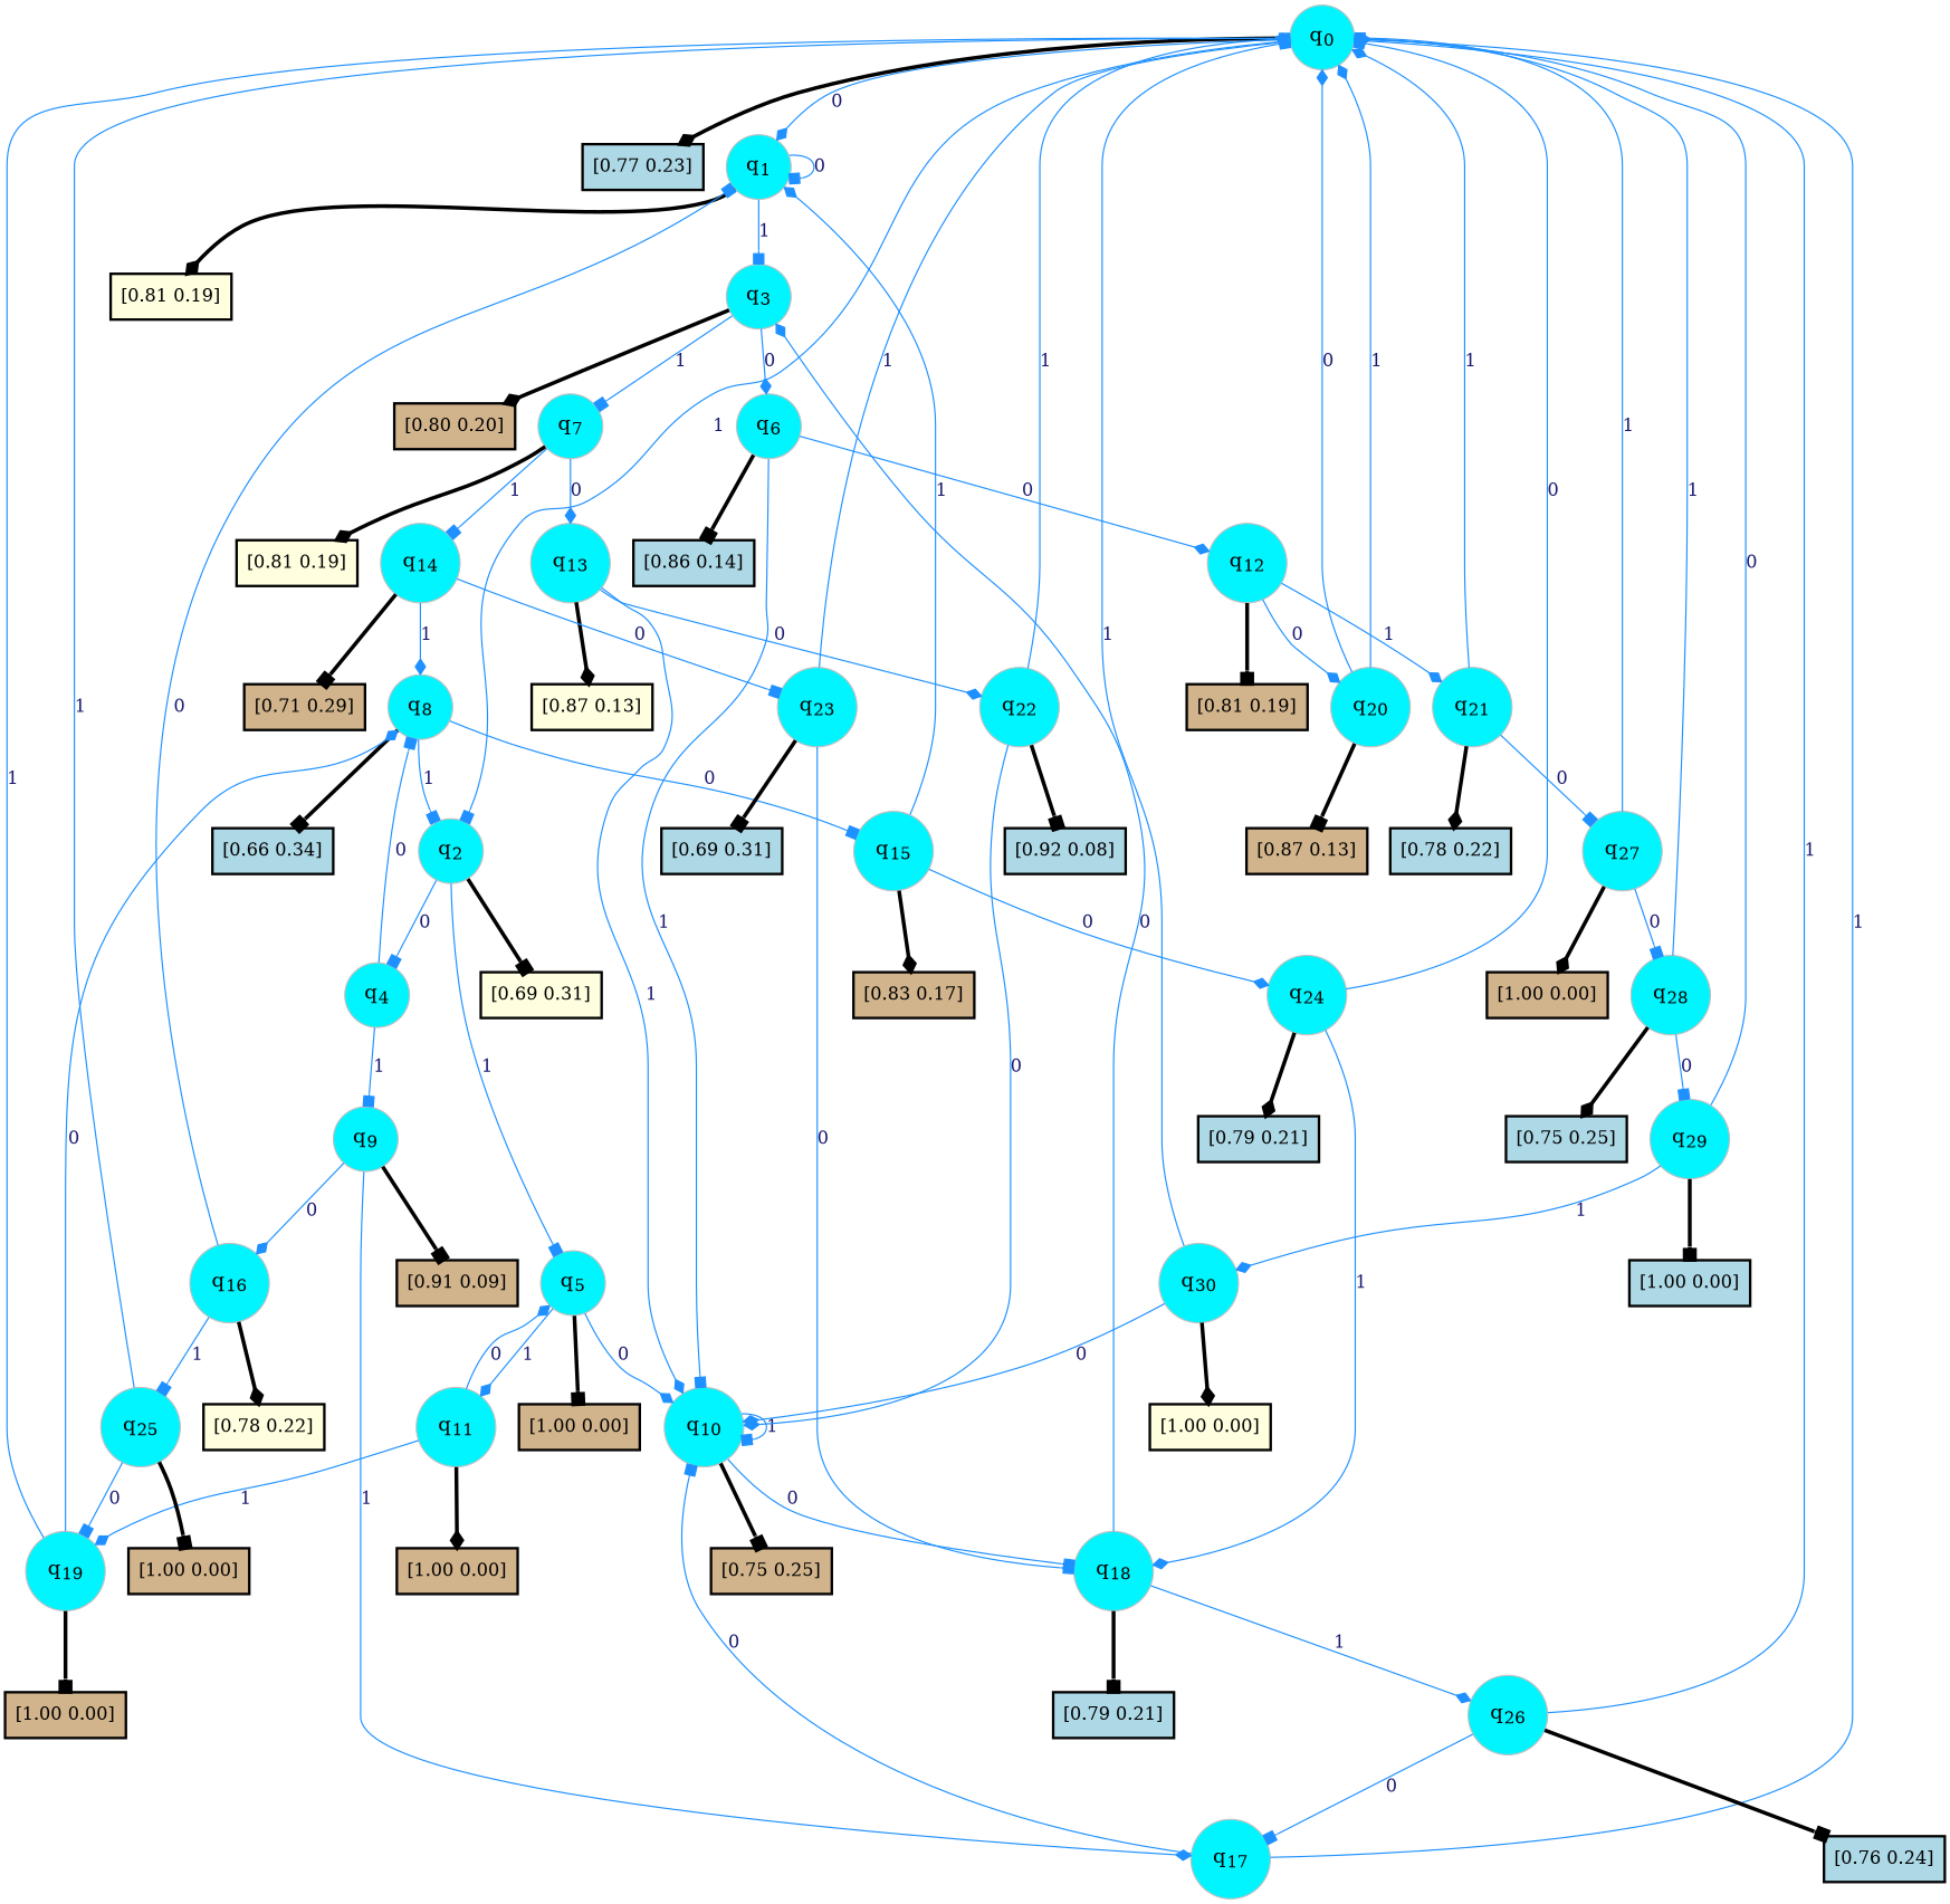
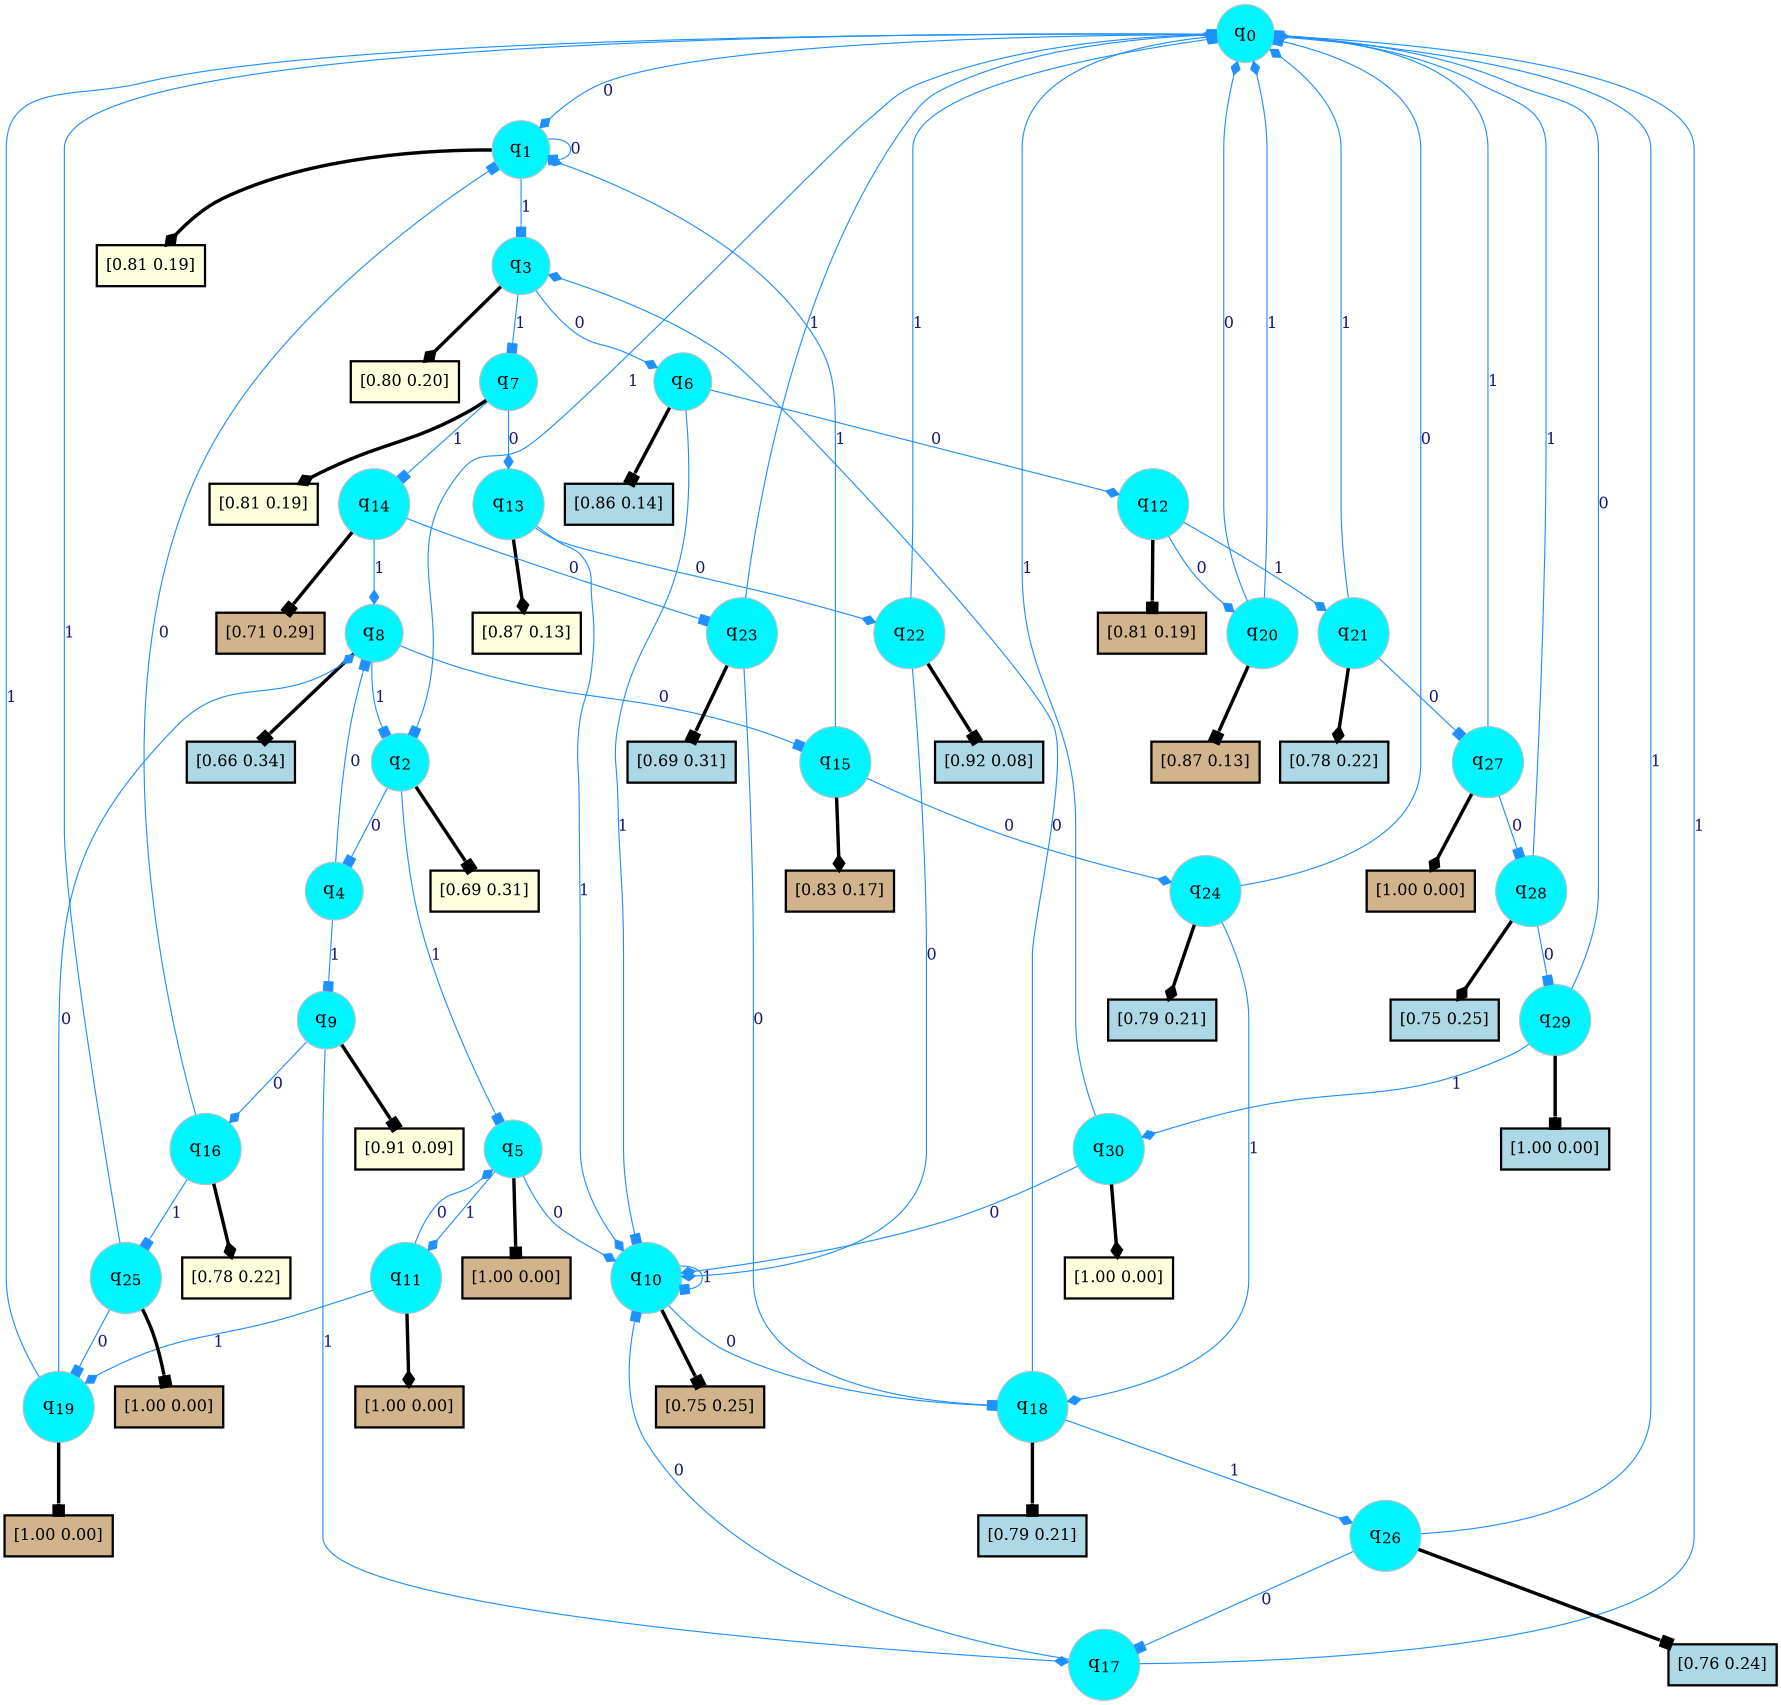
  digraph {
    fontname="DejaVu Serif"
    rankdir=TD
    node [color=gray fillcolor=turquoise1 fontcolor=black fontname="DejaVu Serif" fontsize=16 fontweight=bold shape=circle style=filled]
    edge [arrowhead=box arrowsize=1 color=dodgerblue1 fontcolor=midnightblue fontname="DejaVu Serif" fontweight=bold penwidth=1 style=solid weight=20]
    n1 [label=<q<SUB>0</SUB>>]
    n2 [label=<q<SUB>1</SUB>>]
    n3 [label=<q<SUB>2</SUB>>]
-   n4 [color=black fillcolor=lightblue fontsize=14 label="[0.77 0.23]" penwidth=2 shape=box]
    n5 [label=<q<SUB>3</SUB>>]
    n6 [color=black fillcolor=lightyellow fontsize=14 label="[0.81 0.19]" penwidth=2 shape=box]
    n7 [label=<q<SUB>4</SUB>>]
    n8 [label=<q<SUB>5</SUB>>]
    n9 [color=black fillcolor=lightyellow fontsize=14 label="[0.69 0.31]" penwidth=2 shape=box]
    n10 [label=<q<SUB>6</SUB>>]
    n11 [label=<q<SUB>7</SUB>>]
-   n12 [color=black fillcolor=tan fontsize=14 label="[0.80 0.20]" penwidth=2 shape=box]
+   n12 [color=black fillcolor=lightyellow fontsize=14 label="[0.80 0.20]" penwidth=2 shape=box]
    n13 [label=<q<SUB>8</SUB>>]
    n14 [label=<q<SUB>9</SUB>>]
    n15 [label=<q<SUB>10</SUB>>]
    n16 [label=<q<SUB>11</SUB>>]
    n17 [color=black fillcolor=tan fontsize=14 label="[1.00 0.00]" penwidth=2 shape=box]
    n18 [label=<q<SUB>12</SUB>>]
    n19 [color=black fillcolor=lightblue fontsize=14 label="[0.86 0.14]" penwidth=2 shape=box]
    n20 [label=<q<SUB>13</SUB>>]
    n21 [label=<q<SUB>14</SUB>>]
    n22 [color=black fillcolor=lightyellow fontsize=14 label="[0.81 0.19]" penwidth=2 shape=box]
    n23 [label=<q<SUB>15</SUB>>]
    n24 [color=black fillcolor=lightblue fontsize=14 label="[0.66 0.34]" penwidth=2 shape=box]
    n25 [label=<q<SUB>16</SUB>>]
    n26 [label=<q<SUB>17</SUB>>]
-   n27 [color=black fillcolor=tan fontsize=14 label="[0.91 0.09]" penwidth=2 shape=box]
+   n27 [color=black fillcolor=lightyellow fontsize=14 label="[0.91 0.09]" penwidth=2 shape=box]
    n28 [label=<q<SUB>18</SUB>>]
    n29 [color=black fillcolor=tan fontsize=14 label="[0.75 0.25]" penwidth=2 shape=box]
    n30 [label=<q<SUB>19</SUB>>]
    n31 [color=black fillcolor=tan fontsize=14 label="[1.00 0.00]" penwidth=2 shape=box]
    n32 [label=<q<SUB>20</SUB>>]
    n33 [label=<q<SUB>21</SUB>>]
    n34 [color=black fillcolor=tan fontsize=14 label="[0.81 0.19]" penwidth=2 shape=box]
    n35 [label=<q<SUB>22</SUB>>]
    n36 [color=black fillcolor=lightyellow fontsize=14 label="[0.87 0.13]" penwidth=2 shape=box]
    n37 [label=<q<SUB>23</SUB>>]
    n38 [color=black fillcolor=tan fontsize=14 label="[0.71 0.29]" penwidth=2 shape=box]
    n39 [label=<q<SUB>24</SUB>>]
    n40 [color=black fillcolor=tan fontsize=14 label="[0.83 0.17]" penwidth=2 shape=box]
    n41 [label=<q<SUB>25</SUB>>]
    n42 [color=black fillcolor=lightyellow fontsize=14 label="[0.78 0.22]" penwidth=2 shape=box]
    n43 [label=<q<SUB>26</SUB>>]
    n44 [color=black fillcolor=lightblue fontsize=14 label="[0.79 0.21]" penwidth=2 shape=box]
    n45 [color=black fillcolor=tan fontsize=14 label="[1.00 0.00]" penwidth=2 shape=box]
    n46 [color=black fillcolor=tan fontsize=14 label="[0.87 0.13]" penwidth=2 shape=box]
    n47 [label=<q<SUB>27</SUB>>]
    n48 [color=black fillcolor=lightblue fontsize=14 label="[0.78 0.22]" penwidth=2 shape=box]
    n49 [color=black fillcolor=lightblue fontsize=14 label="[0.92 0.08]" penwidth=2 shape=box]
    n50 [color=black fillcolor=lightblue fontsize=14 label="[0.69 0.31]" penwidth=2 shape=box]
    n51 [color=black fillcolor=lightblue fontsize=14 label="[0.79 0.21]" penwidth=2 shape=box]
    n52 [color=black fillcolor=tan fontsize=14 label="[1.00 0.00]" penwidth=2 shape=box]
    n53 [color=black fillcolor=lightblue fontsize=14 label="[0.76 0.24]" penwidth=2 shape=box]
    n54 [label=<q<SUB>28</SUB>>]
    n55 [color=black fillcolor=tan fontsize=14 label="[1.00 0.00]" penwidth=2 shape=box]
    n56 [label=<q<SUB>29</SUB>>]
    n57 [color=black fillcolor=lightblue fontsize=14 label="[0.75 0.25]" penwidth=2 shape=box]
    n58 [label=<q<SUB>30</SUB>>]
    n59 [color=black fillcolor=lightblue fontsize=14 label="[1.00 0.00]" penwidth=2 shape=box]
    n60 [color=black fillcolor=lightyellow fontsize=14 label="[1.00 0.00]" penwidth=2 shape=box]
    n1 -> n2 [arrowhead=diamond label=0]
    n1 -> n3 [label=1]
-   n1 -> n4 [arrowhead=diamond color=black penwidth=3]
    n2 -> n2 [label=0]
    n2 -> n5 [label=1]
    n2 -> n6 [arrowhead=diamond color=black penwidth=3]
    n3 -> n7 [label=0]
    n3 -> n8 [label=1]
    n3 -> n9 [color=black penwidth=3]
    n5 -> n10 [arrowhead=diamond label=0]
    n5 -> n11 [label=1]
    n5 -> n12 [arrowhead=diamond color=black penwidth=3]
    n7 -> n13 [label=0]
    n7 -> n14 [label=1]
    n8 -> n15 [arrowhead=diamond label=0]
    n8 -> n16 [arrowhead=diamond label=1]
    n8 -> n17 [color=black penwidth=3]
    n10 -> n15 [label=1]
    n10 -> n18 [arrowhead=diamond label=0]
    n10 -> n19 [color=black penwidth=3]
    n11 -> n20 [arrowhead=diamond label=0]
    n11 -> n21 [label=1]
    n11 -> n22 [arrowhead=diamond color=black penwidth=3]
    n13 -> n3 [label=1]
    n13 -> n23 [label=0]
    n13 -> n24 [color=black penwidth=3]
    n14 -> n25 [arrowhead=diamond label=0]
    n14 -> n26 [arrowhead=diamond label=1]
    n14 -> n27 [color=black penwidth=3]
    n15 -> n15 [label=1]
    n15 -> n28 [label=0]
    n15 -> n29 [color=black penwidth=3]
    n16 -> n8 [arrowhead=diamond label=0]
    n16 -> n30 [arrowhead=diamond label=1]
    n16 -> n31 [arrowhead=diamond color=black penwidth=3]
    n18 -> n32 [arrowhead=diamond label=0]
    n18 -> n33 [arrowhead=diamond label=1]
    n18 -> n34 [color=black penwidth=3]
    n20 -> n15 [arrowhead=diamond label=1]
    n20 -> n35 [arrowhead=diamond label=0]
    n20 -> n36 [arrowhead=diamond color=black penwidth=3]
    n21 -> n13 [arrowhead=diamond label=1]
    n21 -> n37 [label=0]
    n21 -> n38 [color=black penwidth=3]
    n23 -> n2 [arrowhead=diamond label=1]
    n23 -> n39 [arrowhead=diamond label=0]
    n23 -> n40 [arrowhead=diamond color=black penwidth=3]
    n25 -> n2 [label=0]
    n25 -> n41 [label=1]
    n25 -> n42 [arrowhead=diamond color=black penwidth=3]
    n26 -> n1 [arrowhead=diamond label=1]
    n26 -> n15 [label=0]
    n28 -> n5 [arrowhead=diamond label=0]
    n28 -> n43 [arrowhead=diamond label=1]
    n28 -> n44 [color=black penwidth=3]
    n30 -> n1 [arrowhead=diamond label=1]
    n30 -> n13 [arrowhead=diamond label=0]
    n30 -> n45 [color=black penwidth=3]
    n32 -> n1 [arrowhead=diamond label=0]
    n32 -> n1 [arrowhead=diamond label=1]
    n32 -> n46 [color=black penwidth=3]
    n33 -> n1 [arrowhead=diamond label=1]
    n33 -> n47 [label=0]
    n33 -> n48 [arrowhead=diamond color=black penwidth=3]
    n35 -> n1 [label=1]
    n35 -> n15 [arrowhead=diamond label=0]
    n35 -> n49 [color=black penwidth=3]
    n37 -> n1 [label=1]
    n37 -> n28 [label=0]
    n37 -> n50 [color=black penwidth=3]
    n39 -> n1 [label=0]
    n39 -> n28 [arrowhead=diamond label=1]
    n39 -> n51 [arrowhead=diamond color=black penwidth=3]
    n41 -> n1 [label=1]
    n41 -> n30 [label=0]
    n41 -> n52 [color=black penwidth=3]
    n43 -> n1 [label=1]
    n43 -> n26 [label=0]
    n43 -> n53 [color=black penwidth=3]
    n47 -> n1 [label=1]
    n47 -> n54 [label=0]
    n47 -> n55 [arrowhead=diamond color=black penwidth=3]
    n54 -> n1 [arrowhead=diamond label=1]
    n54 -> n56 [label=0]
    n54 -> n57 [arrowhead=diamond color=black penwidth=3]
    n56 -> n1 [arrowhead=diamond label=0]
    n56 -> n58 [arrowhead=diamond label=1]
    n56 -> n59 [color=black penwidth=3]
    n58 -> n1 [label=1]
    n58 -> n15 [arrowhead=diamond label=0]
    n58 -> n60 [arrowhead=diamond color=black penwidth=3]
  }
